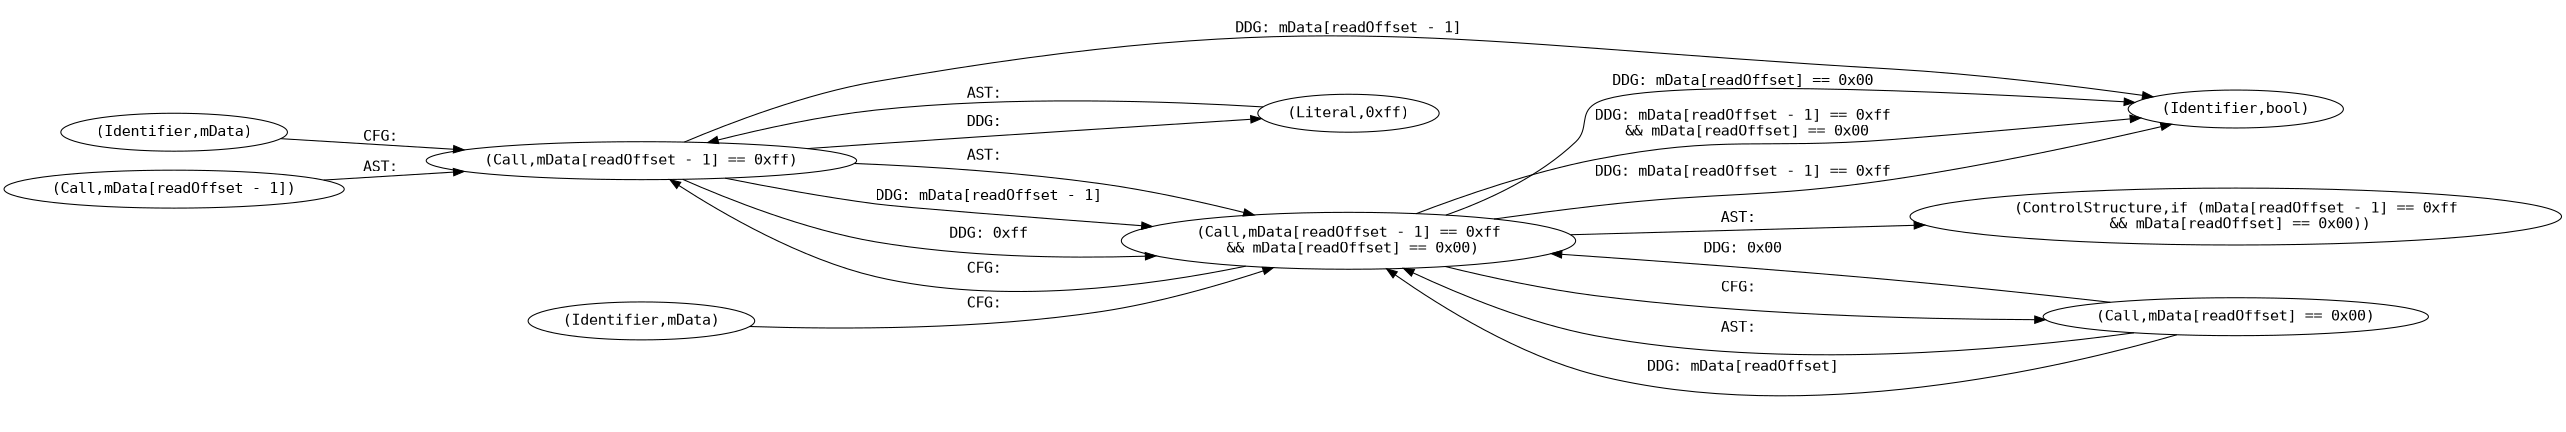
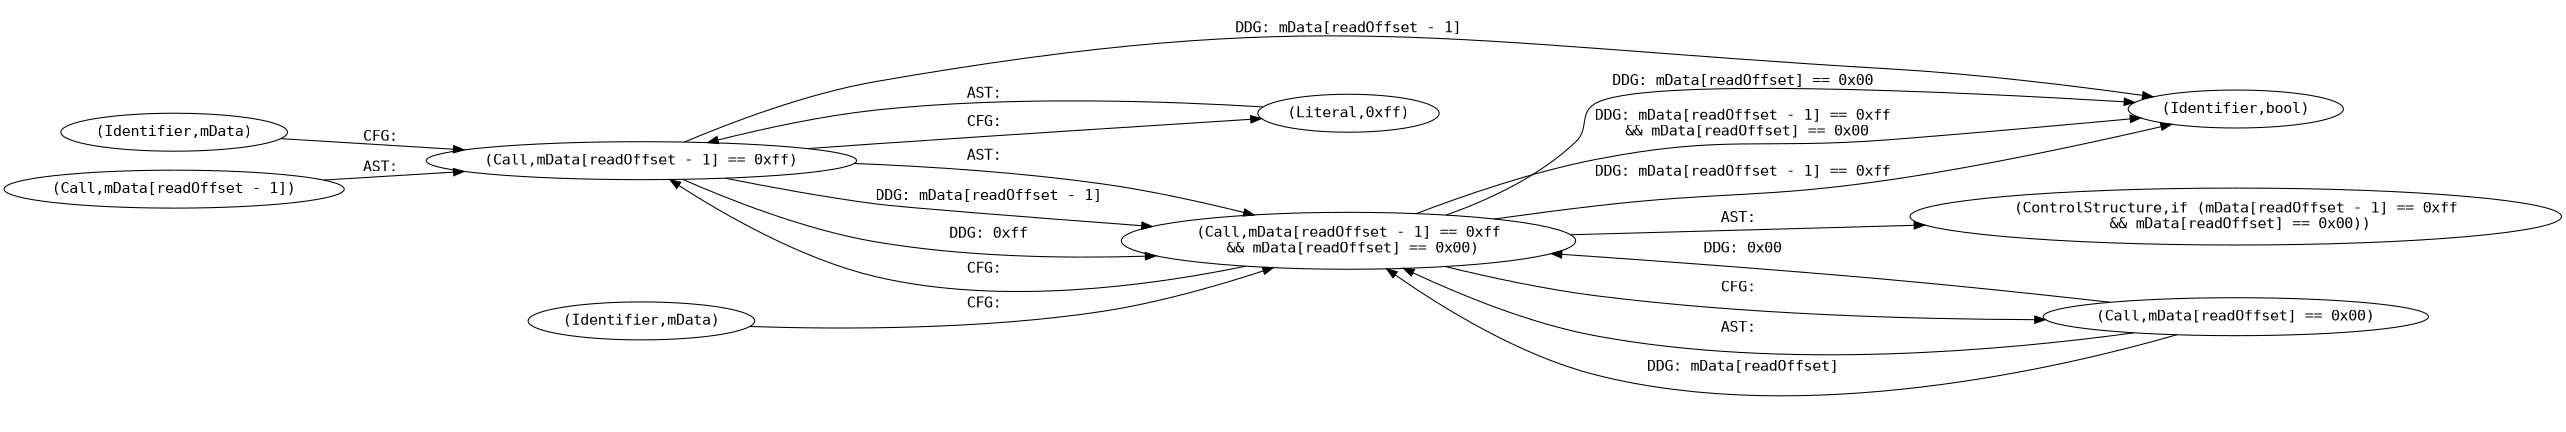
  digraph {
    fontname="DejaVu Sans Mono"
    rankdir=LR
    node [fontname="DejaVu Sans Mono"]
    edge [fontname="DejaVu Sans Mono"]
    n1 [label="(Call,mData[readOffset - 1] == 0xff)"]
    n2 [label="(Call,mData[readOffset - 1] == 0xff\n && mData[readOffset] == 0x00)"]
    n3 [label="(Literal,0xff)"]
    n4 [label="(Identifier,bool)"]
    n5 [label="(ControlStructure,if (mData[readOffset - 1] == 0xff\n && mData[readOffset] == 0x00))"]
    n6 [label="(Call,mData[readOffset] == 0x00)"]
    n7 [label="(Identifier,mData)"]
    n8 [label="(Call,mData[readOffset - 1])"]
    n9 [label="(Identifier,mData)"]
    n1 -> n2 [label="AST: "]
    n1 -> n2 [label="DDG: mData[readOffset - 1]"]
    n1 -> n2 [label="DDG: 0xff"]
-   n1 -> n3 [label="DDG: "]
+   n1 -> n3 [label="CFG: "]
    n1 -> n4 [label="DDG: mData[readOffset - 1]"]
    n2 -> n1 [label="CFG: "]
    n2 -> n4 [label="DDG: mData[readOffset] == 0x00"]
    n2 -> n4 [label="DDG: mData[readOffset - 1] == 0xff\n && mData[readOffset] == 0x00"]
    n2 -> n4 [label="DDG: mData[readOffset - 1] == 0xff"]
    n2 -> n5 [label="AST: "]
    n2 -> n6 [label="CFG: "]
    n3 -> n1 [label="AST: "]
    n6 -> n2 [label="AST: "]
    n6 -> n2 [label="DDG: mData[readOffset]"]
    n6 -> n2 [label="DDG: 0x00"]
    n7 -> n1 [label="CFG: "]
    n8 -> n1 [label="AST: "]
    n9 -> n2 [label="CFG: "]
  }
